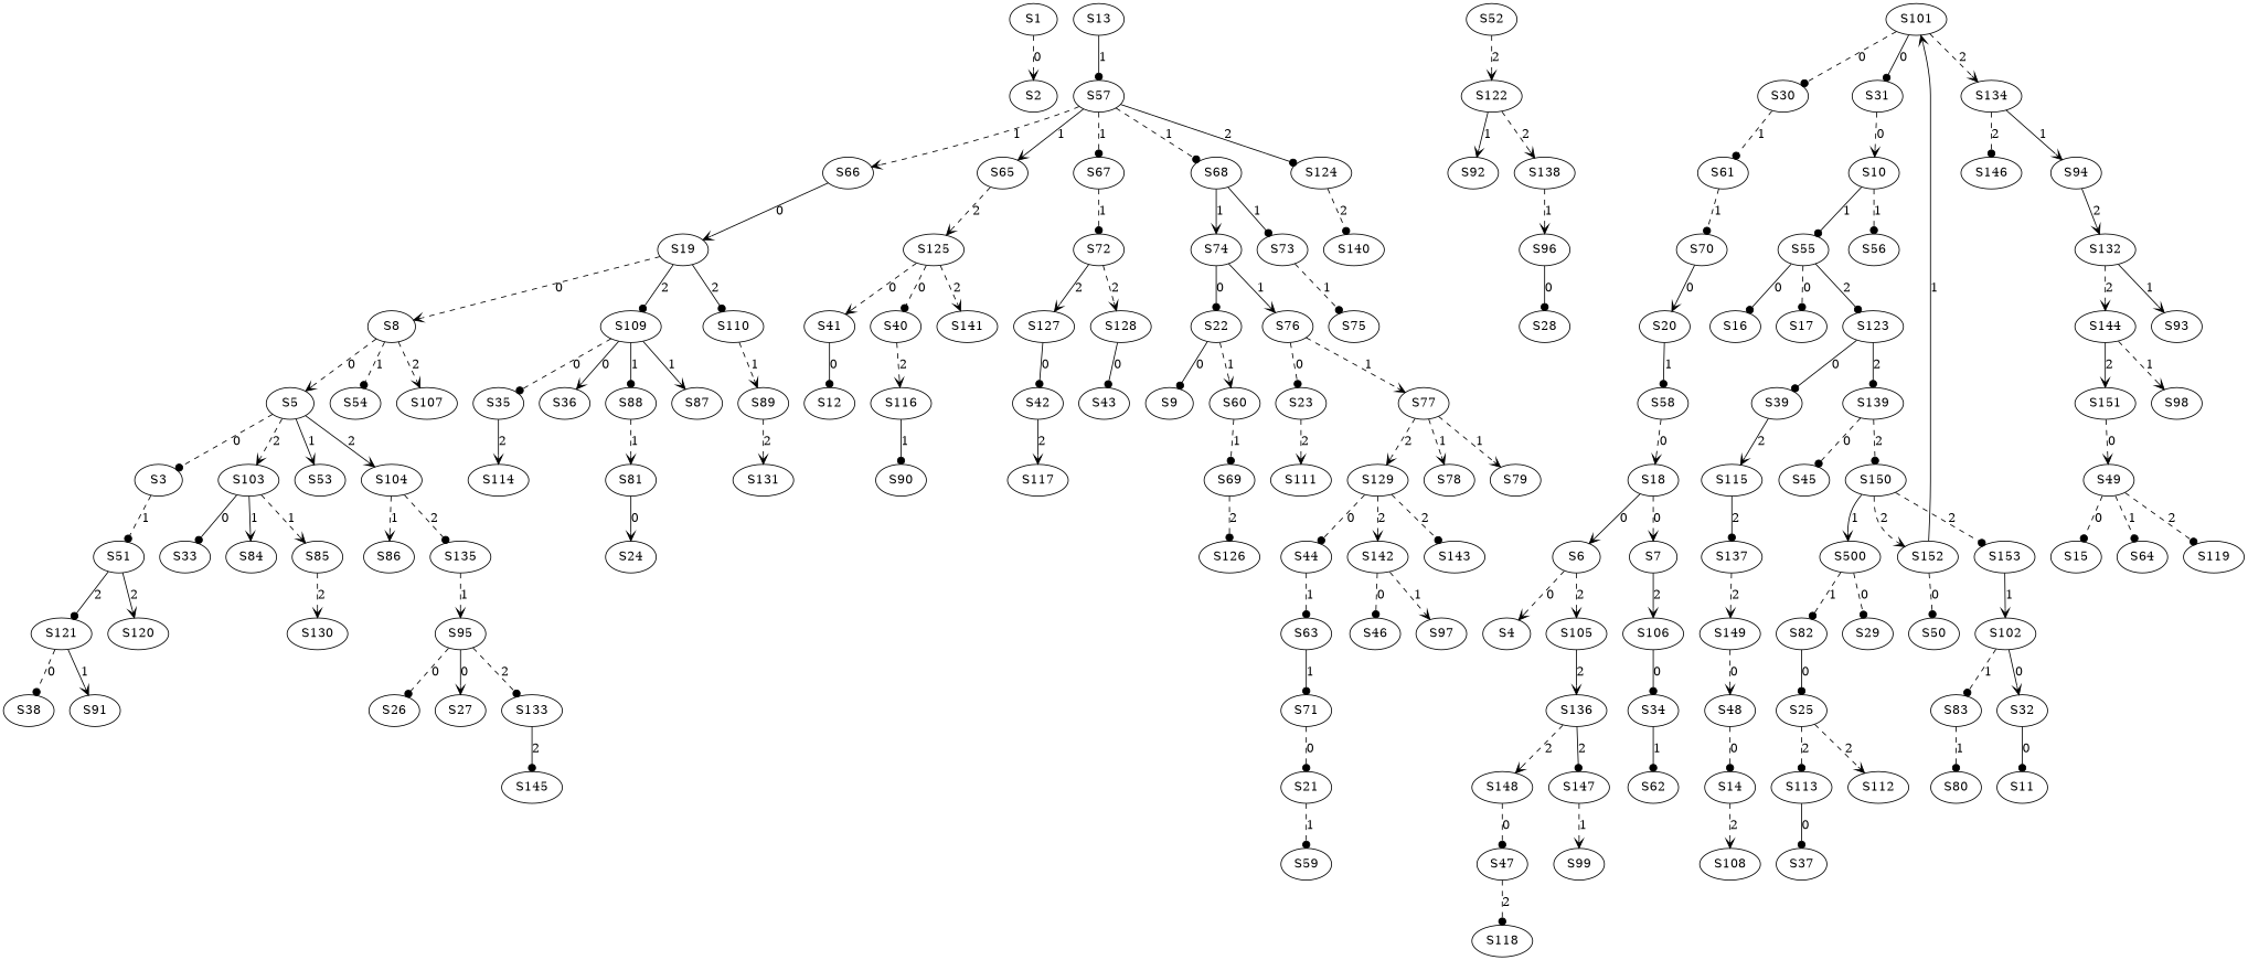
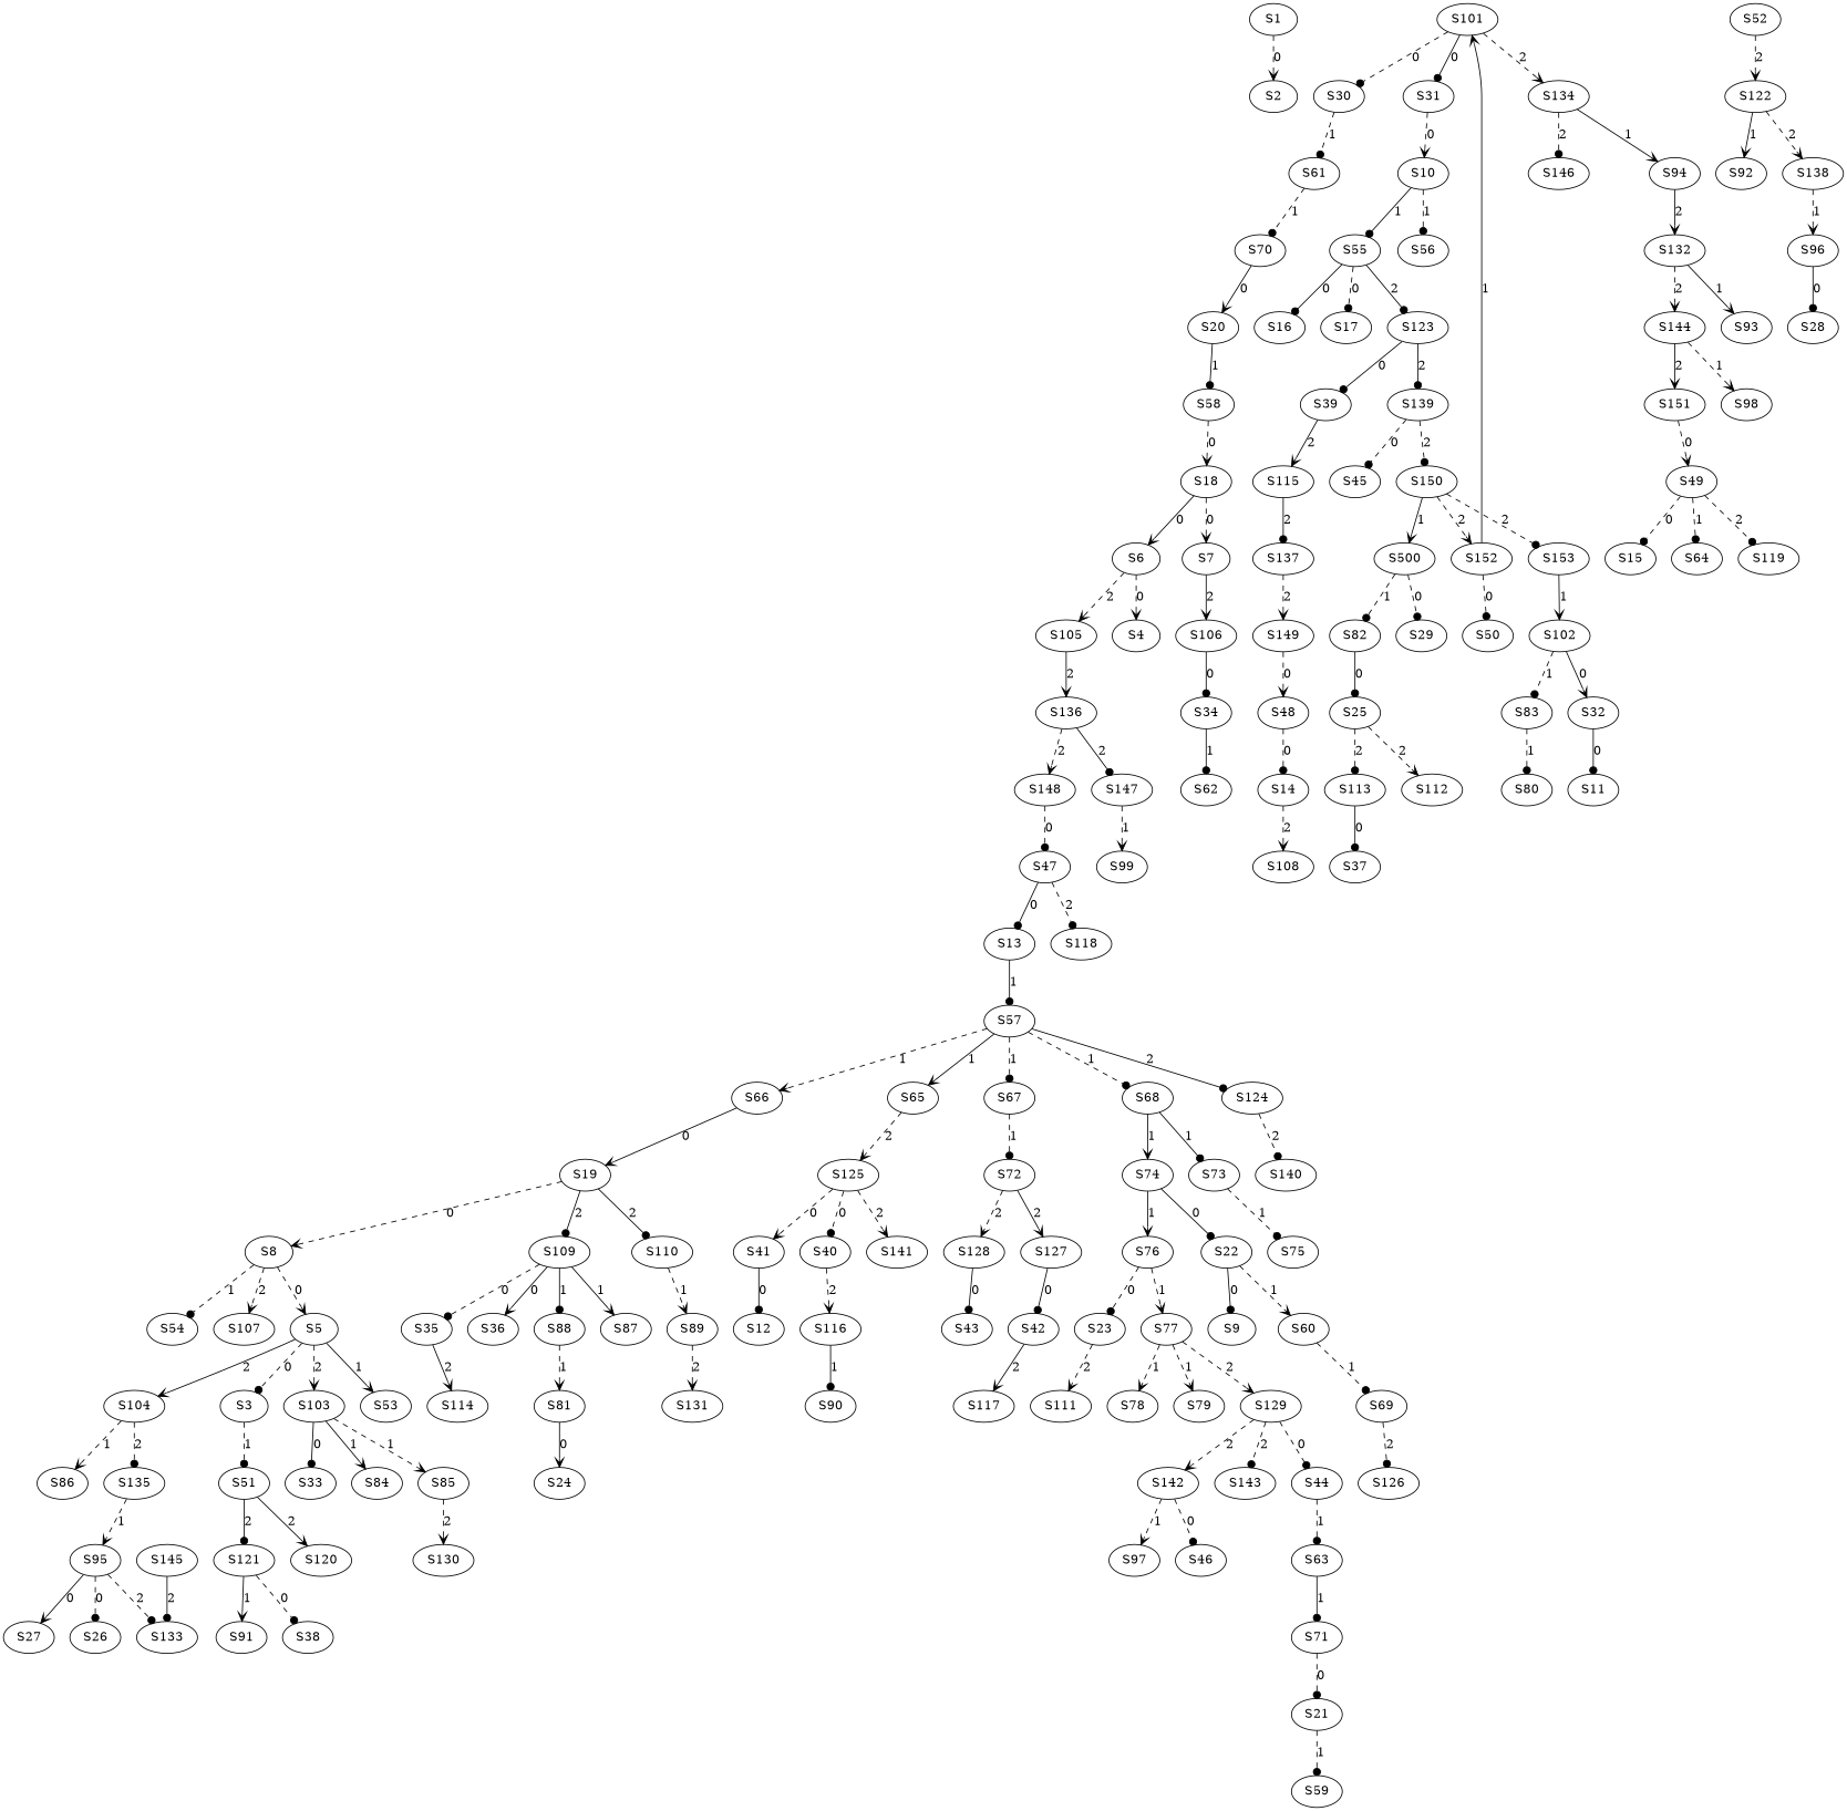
  strict digraph {
    edge [arrowhead=dot style=dashed]
    S1
    S2
    S5
    S3
    S103
    S53
    S104
    S51
    S33
    S84
    S85
    S52
    S122
    S86
    S135
    S121
    S120
    S6
    S4
    S105
    S136
    S8
    S54
    S107
    S18
    S7
    S106
    S34
    S19
    S109
    S110
    S35
    S36
    S88
    S87
    S89
    S22
    S9
    S60
    S69
    S31
    S10
    S55
    S56
    S16
    S17
    S123
    S32
    S11
    S41
    S12
    S47
    S13
    S118
    S57
    S66
    S65
    S67
    S68
    S124
    S48
    S14
    S108
    S49
    S15
    S64
    S119
    S39
    S139
    S58
    S70
    S20
    S71
    S21
    S59
    S74
    S76
    S23
    S77
    S111
    S129
    S78
    S79
    S81
    S24
    S82
    S25
    S113
    S112
    S37
    S95
    S26
    S27
    S133
    S145
    S96
    S28
    n98 [label=S500]
    S29
    S101
    S30
    S134
    S61
    S94
    S146
    S102
    S83
    S80
    S130
    S62
    S114
    S38
    S91
    S115
    S45
    S150
    S137
    S125
    S40
    S141
    S116
    S90
    S127
    S42
    S117
    S128
    S43
    S44
    S142
    S143
    S63
    S46
    S97
    S152
    S153
    S148
    S149
    S151
    S50
    S92
    S138
    S72
    S73
    S140
    S126
    S75
    S131
    S132
    S93
    S144
    S98
    S147
    S99
    S1 -> S2 [arrowhead=vee label=0]
    S5 -> S3 [label=0]
    S5 -> S103 [arrowhead=vee label=2]
    S5 -> S53 [arrowhead=vee label=1 style=solid]
    S5 -> S104 [arrowhead=vee label=2 style=solid]
    S3 -> S51 [label=1]
    S103 -> S33 [label=0 style=solid]
    S103 -> S84 [arrowhead=vee label=1 style=solid]
    S103 -> S85 [arrowhead=vee label=1]
    S104 -> S86 [arrowhead=vee label=1]
    S104 -> S135 [label=2]
    S51 -> S121 [label=2 style=solid]
    S51 -> S120 [arrowhead=vee label=2 style=solid]
    S85 -> S130 [arrowhead=vee label=2]
    S52 -> S122 [arrowhead=vee label=2]
    S122 -> S92 [arrowhead=vee label=1 style=solid]
    S122 -> S138 [arrowhead=vee label=2]
    S135 -> S95 [arrowhead=vee label=1]
    S121 -> S38 [label=0]
    S121 -> S91 [arrowhead=vee label=1 style=solid]
    S6 -> S4 [arrowhead=vee label=0]
    S6 -> S105 [arrowhead=vee label=2]
    S105 -> S136 [arrowhead=vee label=2 style=solid]
    S136 -> S148 [arrowhead=vee label=2]
    S136 -> S147 [label=2 style=solid]
    S8 -> S5 [arrowhead=vee label=0]
    S8 -> S54 [label=1]
    S8 -> S107 [arrowhead=vee label=2]
    S18 -> S6 [arrowhead=vee label=0 style=solid]
    S18 -> S7 [arrowhead=vee label=0]
    S7 -> S106 [arrowhead=vee label=2 style=solid]
    S106 -> S34 [label=0 style=solid]
    S34 -> S62 [label=1 style=solid]
    S19 -> S8 [arrowhead=vee label=0]
    S19 -> S109 [label=2 style=solid]
    S19 -> S110 [label=2 style=solid]
    S109 -> S35 [label=0]
    S109 -> S36 [arrowhead=vee label=0 style=solid]
    S109 -> S88 [label=1 style=solid]
    S109 -> S87 [arrowhead=vee label=1 style=solid]
    S110 -> S89 [arrowhead=vee label=1]
    S35 -> S114 [arrowhead=vee label=2 style=solid]
    S88 -> S81 [arrowhead=vee label=1]
    S89 -> S131 [arrowhead=vee label=2]
    S22 -> S9 [label=0 style=solid]
    S22 -> S60 [arrowhead=vee label=1]
    S60 -> S69 [label=1]
    S69 -> S126 [label=2]
    S31 -> S10 [arrowhead=vee label=0]
    S10 -> S55 [label=1 style=solid]
    S10 -> S56 [label=1]
    S55 -> S16 [label=0 style=solid]
    S55 -> S17 [label=0]
    S55 -> S123 [label=2 style=solid]
    S123 -> S39 [label=0 style=solid]
    S123 -> S139 [label=2 style=solid]
    S32 -> S11 [label=0 style=solid]
    S41 -> S12 [label=0 style=solid]
+   S47 -> S13 [label=0 style=solid]
    S47 -> S118 [label=2]
    S13 -> S57 [label=1 style=solid]
    S57 -> S66 [arrowhead=vee label=1]
    S57 -> S65 [arrowhead=vee label=1 style=solid]
    S57 -> S67 [label=1]
    S57 -> S68 [label=1]
    S57 -> S124 [label=2 style=solid]
    S66 -> S19 [arrowhead=vee label=0 style=solid]
    S65 -> S125 [arrowhead=vee label=2]
    S67 -> S72 [label=1]
    S68 -> S74 [arrowhead=vee label=1 style=solid]
    S68 -> S73 [label=1 style=solid]
    S124 -> S140 [label=2]
    S48 -> S14 [label=0]
    S14 -> S108 [arrowhead=vee label=2]
    S49 -> S15 [label=0]
    S49 -> S64 [label=1]
    S49 -> S119 [label=2]
    S39 -> S115 [arrowhead=vee label=2 style=solid]
    S139 -> S45 [label=0]
    S139 -> S150 [label=2]
    S58 -> S18 [arrowhead=vee label=0]
    S70 -> S20 [arrowhead=vee label=0 style=solid]
    S20 -> S58 [label=1 style=solid]
    S71 -> S21 [label=0]
    S21 -> S59 [label=1]
    S74 -> S22 [label=0 style=solid]
    S74 -> S76 [arrowhead=vee label=1 style=solid]
    S76 -> S23 [label=0]
    S76 -> S77 [arrowhead=vee label=1]
    S23 -> S111 [arrowhead=vee label=2]
    S77 -> S129 [arrowhead=vee label=2]
    S77 -> S78 [arrowhead=vee label=1]
    S77 -> S79 [arrowhead=vee label=1]
    S129 -> S44 [label=0]
    S129 -> S142 [arrowhead=vee label=2]
    S129 -> S143 [label=2]
    S81 -> S24 [arrowhead=vee label=0 style=solid]
    S82 -> S25 [label=0 style=solid]
    S25 -> S113 [label=2]
    S25 -> S112 [arrowhead=vee label=2]
    S113 -> S37 [label=0 style=solid]
    S95 -> S26 [label=0]
    S95 -> S27 [arrowhead=vee label=0 style=solid]
    S95 -> S133 [label=2]
-   S133 -> S145 [label=2 style=solid]
+   S145 -> S133 [label=2 style=solid]
    S96 -> S28 [label=0 style=solid]
    n98 -> S82 [label=1]
    n98 -> S29 [label=0]
    S101 -> S31 [label=0 style=solid]
    S101 -> S30 [label=0]
    S101 -> S134 [arrowhead=vee label=2]
    S30 -> S61 [label=1]
    S134 -> S94 [arrowhead=vee label=1 style=solid]
    S134 -> S146 [label=2]
    S61 -> S70 [label=1]
    S94 -> S132 [arrowhead=vee label=2 style=solid]
    S102 -> S32 [arrowhead=vee label=0 style=solid]
    S102 -> S83 [label=1]
    S83 -> S80 [label=1]
    S115 -> S137 [label=2 style=solid]
    S150 -> n98 [arrowhead=vee label=1 style=solid]
    S150 -> S152 [arrowhead=vee label=2]
    S150 -> S153 [label=2]
    S137 -> S149 [arrowhead=vee label=2]
    S125 -> S41 [arrowhead=vee label=0]
    S125 -> S40 [label=0]
    S125 -> S141 [arrowhead=vee label=2]
    S40 -> S116 [arrowhead=vee label=2]
    S116 -> S90 [label=1 style=solid]
    S127 -> S42 [label=0 style=solid]
    S42 -> S117 [arrowhead=vee label=2 style=solid]
    S128 -> S43 [label=0 style=solid]
    S44 -> S63 [label=1]
    S142 -> S46 [label=0]
    S142 -> S97 [arrowhead=vee label=1]
    S63 -> S71 [label=1 style=solid]
    S152 -> S101 [arrowhead=vee label=1 style=solid]
    S152 -> S50 [label=0]
    S153 -> S102 [arrowhead=vee label=1 style=solid]
    S148 -> S47 [label=0]
    S149 -> S48 [arrowhead=vee label=0]
    S151 -> S49 [arrowhead=vee label=0]
    S138 -> S96 [arrowhead=vee label=1]
    S72 -> S127 [arrowhead=vee label=2 style=solid]
    S72 -> S128 [arrowhead=vee label=2]
    S73 -> S75 [label=1]
    S132 -> S93 [arrowhead=vee label=1 style=solid]
    S132 -> S144 [arrowhead=vee label=2]
    S144 -> S151 [arrowhead=vee label=2 style=solid]
    S144 -> S98 [arrowhead=vee label=1]
    S147 -> S99 [arrowhead=vee label=1]
  }
